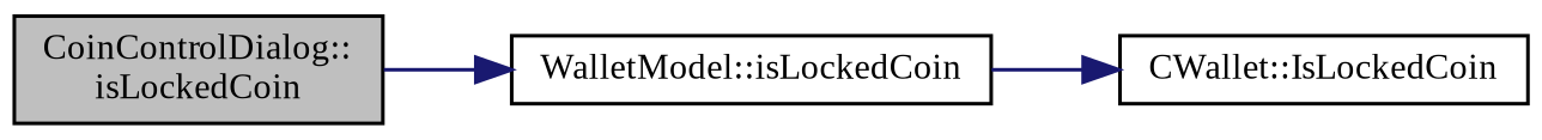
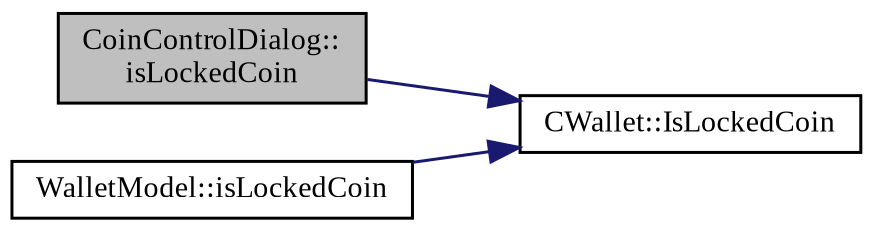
  digraph {
    fontname="Liberation Serif"
    rankdir=LR
    node [color=black fillcolor=white fontname="Liberation Serif" fontsize=10 shape=record style=filled]
    edge [color=midnightblue fontname="Liberation Serif" fontsize=10 labelfontname=Helvetica labelfontsize=10 style=solid]
    n1 [fillcolor=grey75 fontcolor=black height=0.2 label="CoinControlDialog::\lisLockedCoin" width=0.4]
    n2 [height=0.2 label="WalletModel::isLockedCoin" width=0.4]
    n3 [height=0.2 label="CWallet::IsLockedCoin" width=0.4]
-   n1 -> n2
+   n1 -> n3
    n2 -> n3
  }
